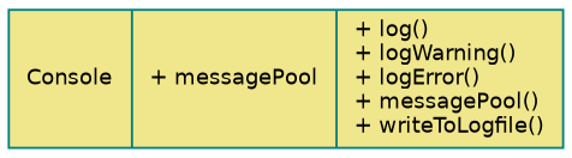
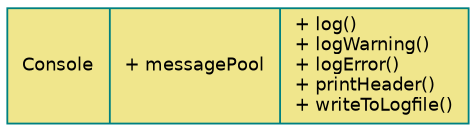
  digraph {
    rankdir=LR
-   n1 [color=teal fillcolor=khaki fontcolor=black fontname=Helvetica fontsize=10 height=0.2 label="{Console\n|+ messagePool\l|+ log()\l+ logWarning()\l+ logError()\l+ messagePool()\l+ writeToLogfile()\l}" shape=record style=filled width=0.4]
+   n1 [color=teal fillcolor=khaki fontcolor=black fontname=Helvetica fontsize=10 height=0.2 label="{Console\n|+ messagePool\l|+ log()\l+ logWarning()\l+ logError()\l+ printHeader()\l+ writeToLogfile()\l}" shape=record style=filled width=0.4]
  }
